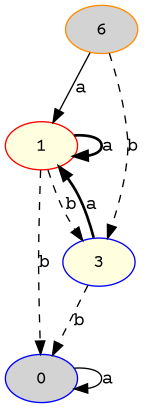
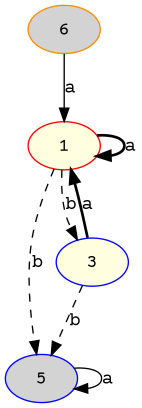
  digraph {
    d2tdocpreamble="\usetikzlibrary{automata}"
    d2tfigpreamble="\tikzstyle{every state}= [ draw=blue!50,very thick,fill=blue!20]  \tikzstyle{auto}= [fill=white]"
    fontname="Courier Prime"
    ranksep=0.5
    node [color=blue fillcolor=lightgrey fontname="Courier Prime" style="state,filled"]
    edge [color=black fontname="Courier Prime" lblstyle=auto style=dashed topath="bend right"]
-   n1 [label=0 style="state, initial, accepting,filled"]
+   n1 [label=5 style="state, initial, accepting,filled"]
    n2 [color=red fillcolor=lightyellow label=1]
    n3 [fillcolor=lightyellow label=3]
    n4 [color=darkorange label=6]
    n1 -> n1 [label=a style=solid topath="loop above"]
    n2 -> n1 [label=b]
    n2 -> n2 [label=a style=bold topath="loop above"]
    n2 -> n3 [label=b]
    n3 -> n1 [label=b]
    n3 -> n2 [label=a style=bold]
    n4 -> n2 [label=a style=solid]
-   n4 -> n3 [label=b]
  }
